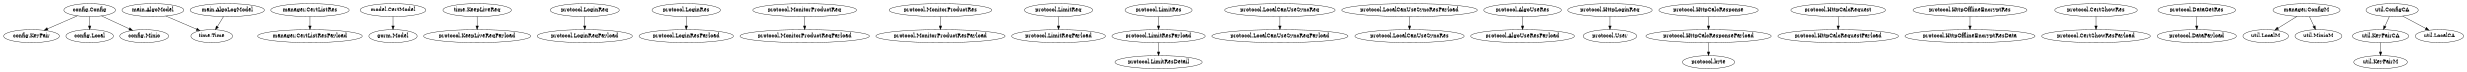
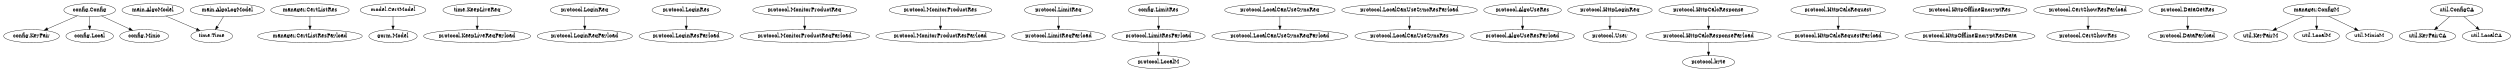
  digraph {
    "config.Config"
    "config.KeyPair"
    "config.Local"
    "config.Minio"
    "main.AlgoModel"
    "time.Time"
    "main.AlgoLogModel"
    "manager.CertListRes"
    "manager.CertListResPayload"
    "model.CertModel"
    "gorm.Model"
    n12 [label="time.KeepLiveReq"]
    "protocol.KeepLiveReqPayload"
    "protocol.LoginReq"
    "protocol.LoginReqPayload"
    "protocol.LoginRes"
    "protocol.LoginResPayload"
    "protocol.MonitorProductReq"
    "protocol.MonitorProductReqPayload"
    "protocol.MonitorProductRes"
    "protocol.MonitorProductResPayload"
    "protocol.LimitReq"
    "protocol.LimitReqPayload"
    "protocol.LimitResPayload"
-   "protocol.LimitResDetail"
-   "protocol.LimitRes"
+   "protocol.LimitResDetail" [label="protocol.LocalM"]
+   "protocol.LimitRes" [label="config.LimitRes"]
    "protocol.LocalCanUseSyncReq"
    "protocol.LocalCanUseSyncReqPayload"
    "protocol.LocalCanUseSyncResPayload"
    "protocol.LocalCanUseSyncRes"
    "protocol.AlgoUseRes"
    "protocol.AlgoUseResPayload"
    "protocol.HttpLoginReq"
    "protocol.User"
    "protocol.HttpCalcResponsePayload"
    "protocol.byte"
    "protocol.HttpCalcResponse"
    "protocol.HttpCalcRequest"
    "protocol.HttpCalcRequestPayload"
    "protocol.HttpOfflineEncryptRes"
    "protocol.HttpOfflineEncryptResData"
    "protocol.CertShowRes"
    "protocol.CertShowResPayload"
    "protocol.DataGetRes"
    "protocol.DataPayload"
    n46 [label="manager.ConfigM"]
    "util.KeyPairM"
    "util.LocalM"
    "util.MinioM"
    "util.ConfigCA"
    "util.KeyPairCA"
    "util.LocalCA"
    "config.Config" -> "config.KeyPair"
    "config.Config" -> "config.Local"
    "config.Config" -> "config.Minio"
    "main.AlgoModel" -> "time.Time"
    "main.AlgoLogModel" -> "time.Time"
    "manager.CertListRes" -> "manager.CertListResPayload"
    "model.CertModel" -> "gorm.Model"
    n12 -> "protocol.KeepLiveReqPayload"
    "protocol.LoginReq" -> "protocol.LoginReqPayload"
    "protocol.LoginRes" -> "protocol.LoginResPayload"
    "protocol.MonitorProductReq" -> "protocol.MonitorProductReqPayload"
    "protocol.MonitorProductRes" -> "protocol.MonitorProductResPayload"
    "protocol.LimitReq" -> "protocol.LimitReqPayload"
    "protocol.LimitResPayload" -> "protocol.LimitResDetail"
    "protocol.LimitRes" -> "protocol.LimitResPayload"
    "protocol.LocalCanUseSyncReq" -> "protocol.LocalCanUseSyncReqPayload"
    "protocol.LocalCanUseSyncResPayload" -> "protocol.LocalCanUseSyncRes"
    "protocol.AlgoUseRes" -> "protocol.AlgoUseResPayload"
    "protocol.HttpLoginReq" -> "protocol.User"
    "protocol.HttpCalcResponsePayload" -> "protocol.byte"
    "protocol.HttpCalcResponse" -> "protocol.HttpCalcResponsePayload"
    "protocol.HttpCalcRequest" -> "protocol.HttpCalcRequestPayload"
    "protocol.HttpOfflineEncryptRes" -> "protocol.HttpOfflineEncryptResData"
-   "protocol.CertShowRes" -> "protocol.CertShowResPayload"
+   "protocol.CertShowResPayload" -> "protocol.CertShowRes"
    "protocol.DataGetRes" -> "protocol.DataPayload"
-   "util.KeyPairCA" -> "util.KeyPairM"
+   n46 -> "util.KeyPairM"
    n46 -> "util.LocalM"
    n46 -> "util.MinioM"
    "util.ConfigCA" -> "util.KeyPairCA"
    "util.ConfigCA" -> "util.LocalCA"
  }
